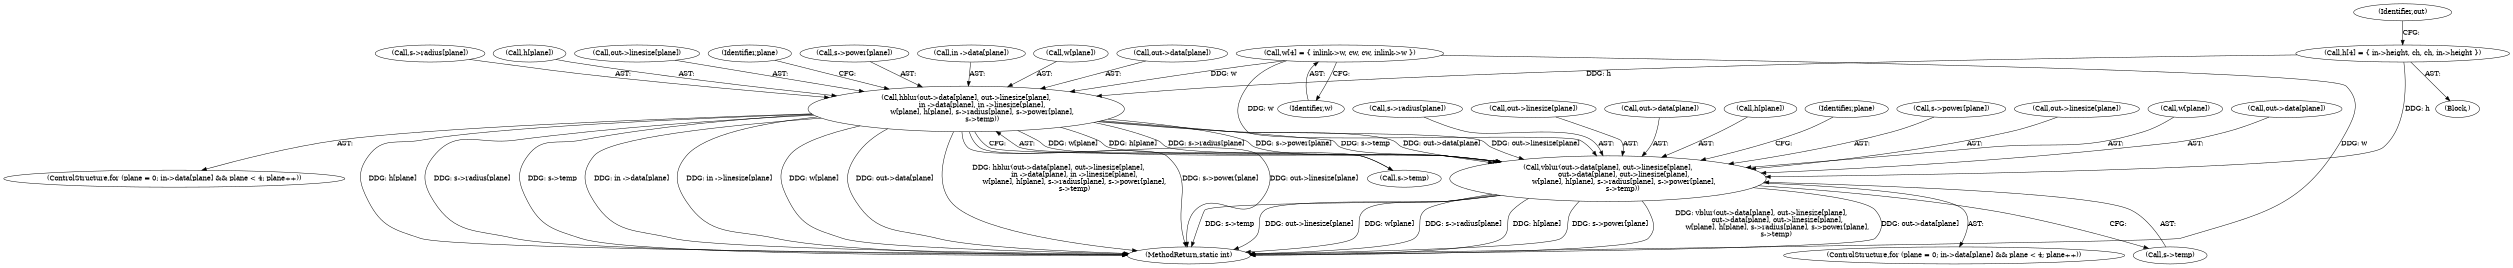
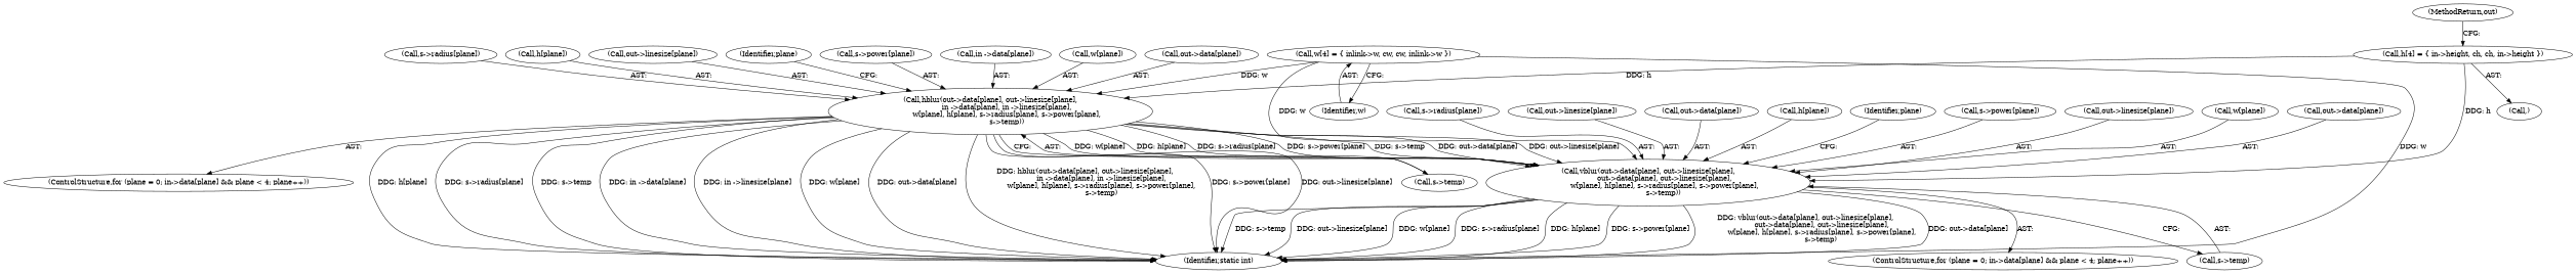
  digraph {
    n1 [label="(Call,hblur(out->data[plane], out->linesize[plane],\n               in ->data[plane], in ->linesize[plane],\n               w[plane], h[plane], s->radius[plane], s->power[plane],\n               s->temp))"]
    n2 [label="(Call,vblur(out->data[plane], out->linesize[plane],\n               out->data[plane], out->linesize[plane],\n               w[plane], h[plane], s->radius[plane], s->power[plane],\n              s->temp))"]
-   n3 [label="(MethodReturn,static int)"]
+   n3 [label="(Identifier,static int)"]
    n4 [label="(Call,s->temp)"]
    n5 [label="(ControlStructure,for (plane = 0; in->data[plane] && plane < 4; plane++))"]
    n6 [label="(Call,s->temp)"]
    n7 [label="(ControlStructure,for (plane = 0; in->data[plane] && plane < 4; plane++))"]
    n8 [label="(Call,w[4] = { inlink->w, cw, cw, inlink->w })"]
    n9 [label="(Identifier,w)"]
-   n10 [label="(Block,)"]
+   n10 [label="(Call,)"]
    n11 [label="(Call,h[4] = { in->height, ch, ch, in->height })"]
    n12 [label="(Call,s->radius[plane])"]
    n13 [label="(Call,out->linesize[plane])"]
    n14 [label="(Call,s->radius[plane])"]
    n15 [label="(Call,h[plane])"]
    n16 [label="(Call,out->linesize[plane])"]
    n17 [label="(Identifier,plane)"]
    n18 [label="(Call,out->data[plane])"]
    n19 [label="(Call,s->power[plane])"]
    n20 [label="(Call,in ->data[plane])"]
-   n21 [label="(Identifier,out)"]
+   n21 [label="(MethodReturn,out)"]
    n22 [label="(Call,h[plane])"]
    n23 [label="(Call,w[plane])"]
    n24 [label="(Identifier,plane)"]
    n25 [label="(Call,s->power[plane])"]
    n26 [label="(Call,out->linesize[plane])"]
    n27 [label="(Call,out->data[plane])"]
    n28 [label="(Call,w[plane])"]
    n29 [label="(Call,out->data[plane])"]
    n1 -> n2 [label="DDG: out->data[plane]"]
    n1 -> n2 [label="DDG: out->linesize[plane]"]
    n1 -> n2 [label="DDG: w[plane]"]
    n1 -> n2 [label="DDG: h[plane]"]
    n1 -> n2 [label="DDG: s->radius[plane]"]
    n1 -> n2 [label="DDG: s->power[plane]"]
    n1 -> n2 [label="DDG: s->temp"]
    n1 -> n3 [label="DDG: h[plane]"]
    n1 -> n3 [label="DDG: s->radius[plane]"]
    n1 -> n3 [label="DDG: s->temp"]
    n1 -> n3 [label="DDG: in ->data[plane]"]
    n1 -> n3 [label="DDG: in ->linesize[plane]"]
    n1 -> n3 [label="DDG: w[plane]"]
    n1 -> n3 [label="DDG: out->data[plane]"]
    n1 -> n3 [label="DDG: hblur(out->data[plane], out->linesize[plane],\n               in ->data[plane], in ->linesize[plane],\n               w[plane], h[plane], s->radius[plane], s->power[plane],\n               s->temp)"]
    n1 -> n3 [label="DDG: s->power[plane]"]
    n1 -> n3 [label="DDG: out->linesize[plane]"]
    n1 -> n4 [label="CFG: "]
    n1 -> n5 [label="AST: "]
    n2 -> n3 [label="DDG: out->data[plane]"]
    n2 -> n3 [label="DDG: s->temp"]
    n2 -> n3 [label="DDG: out->linesize[plane]"]
    n2 -> n3 [label="DDG: w[plane]"]
    n2 -> n3 [label="DDG: s->radius[plane]"]
    n2 -> n3 [label="DDG: h[plane]"]
    n2 -> n3 [label="DDG: s->power[plane]"]
    n2 -> n3 [label="DDG: vblur(out->data[plane], out->linesize[plane],\n               out->data[plane], out->linesize[plane],\n               w[plane], h[plane], s->radius[plane], s->power[plane],\n              s->temp)"]
    n2 -> n6 [label="CFG: "]
    n2 -> n7 [label="AST: "]
    n4 -> n1 [label="AST: "]
    n6 -> n2 [label="AST: "]
    n8 -> n1 [label="DDG: w"]
    n8 -> n2 [label="DDG: w"]
    n8 -> n3 [label="DDG: w"]
    n8 -> n9 [label="CFG: "]
    n9 -> n8 [label="AST: "]
    n11 -> n1 [label="DDG: h"]
    n11 -> n2 [label="DDG: h"]
    n11 -> n10 [label="AST: "]
    n12 -> n2 [label="AST: "]
    n13 -> n2 [label="AST: "]
    n14 -> n1 [label="AST: "]
    n15 -> n1 [label="AST: "]
    n16 -> n1 [label="AST: "]
    n17 -> n1 [label="CFG: "]
    n18 -> n2 [label="AST: "]
    n19 -> n1 [label="AST: "]
    n20 -> n1 [label="AST: "]
    n21 -> n11 [label="CFG: "]
    n22 -> n2 [label="AST: "]
    n23 -> n1 [label="AST: "]
    n24 -> n2 [label="CFG: "]
    n25 -> n2 [label="AST: "]
    n26 -> n2 [label="AST: "]
    n27 -> n1 [label="AST: "]
    n28 -> n2 [label="AST: "]
    n29 -> n2 [label="AST: "]
  }
